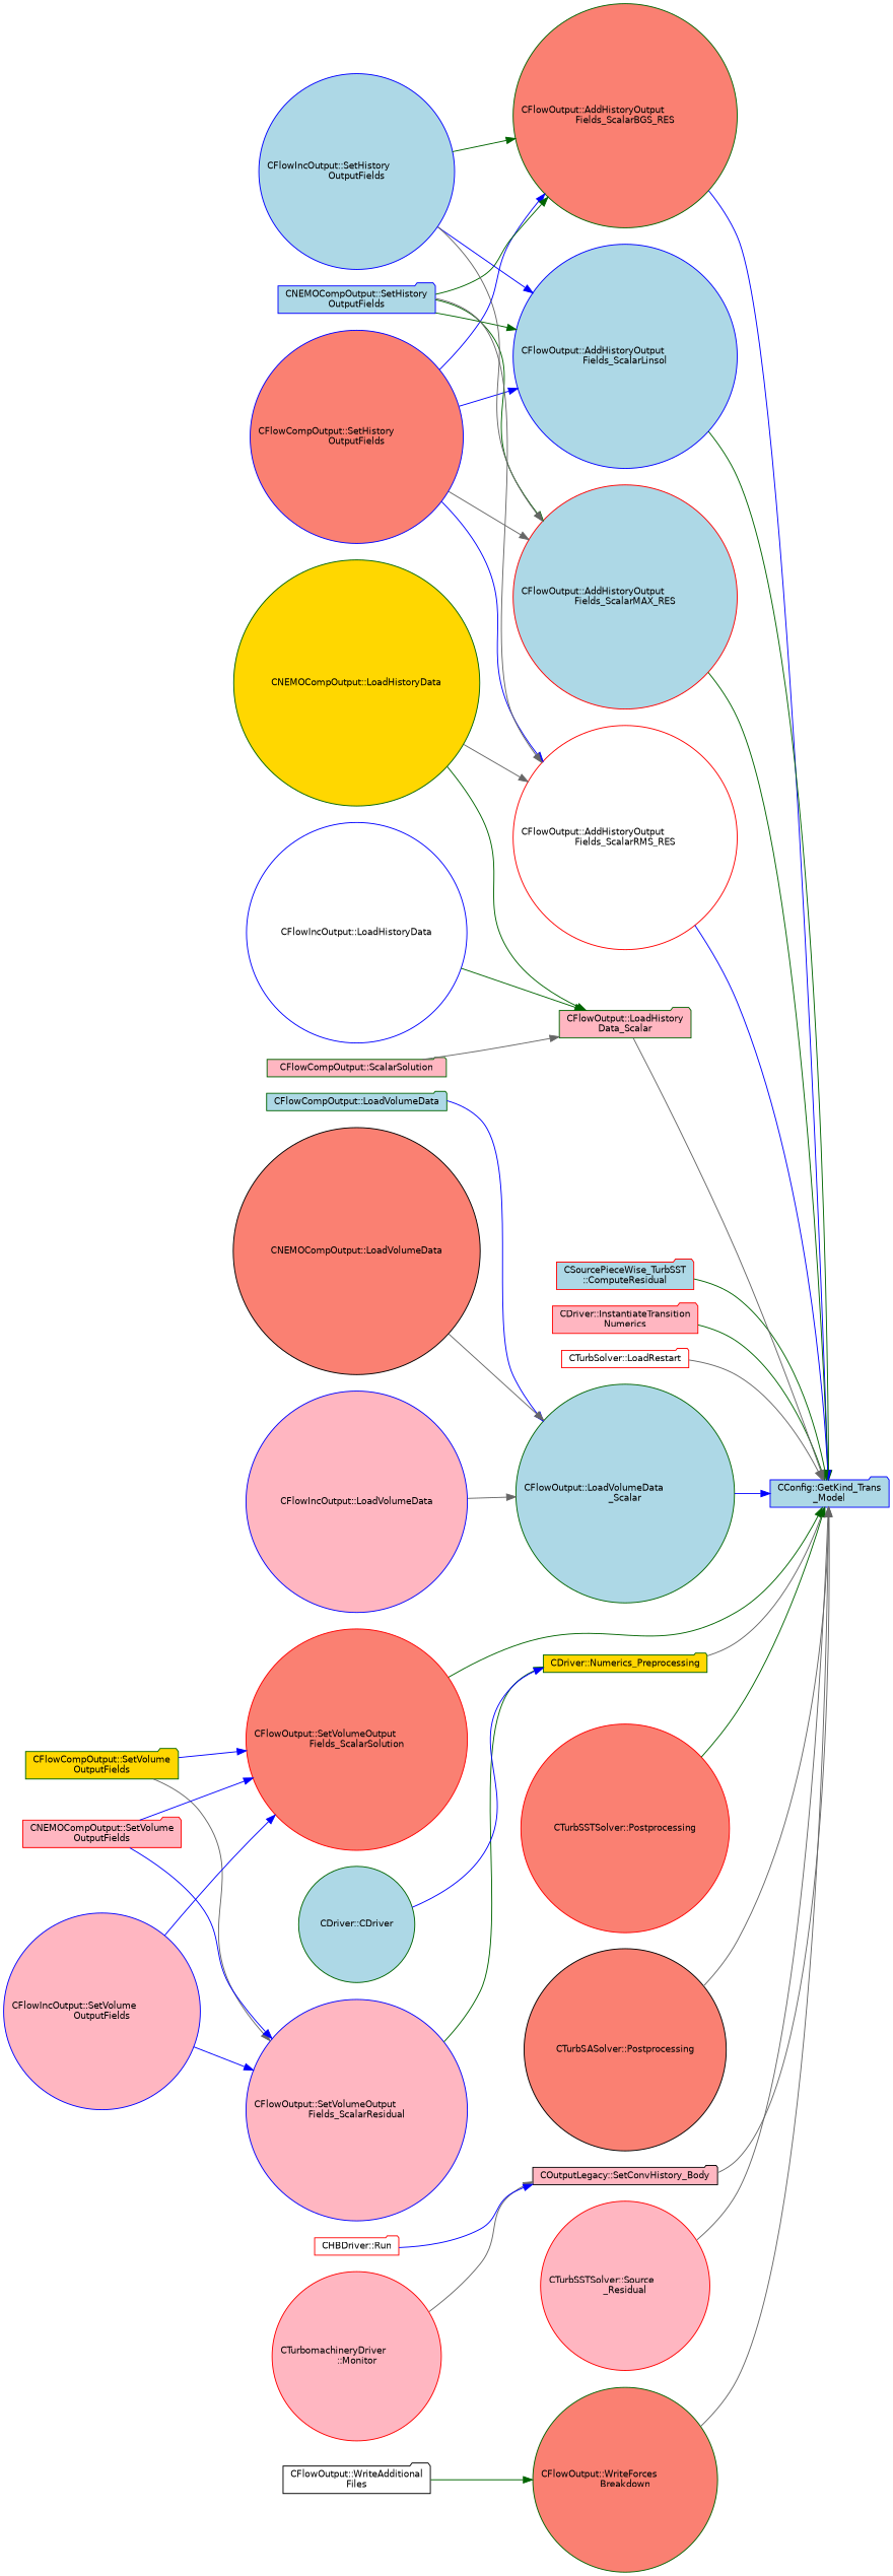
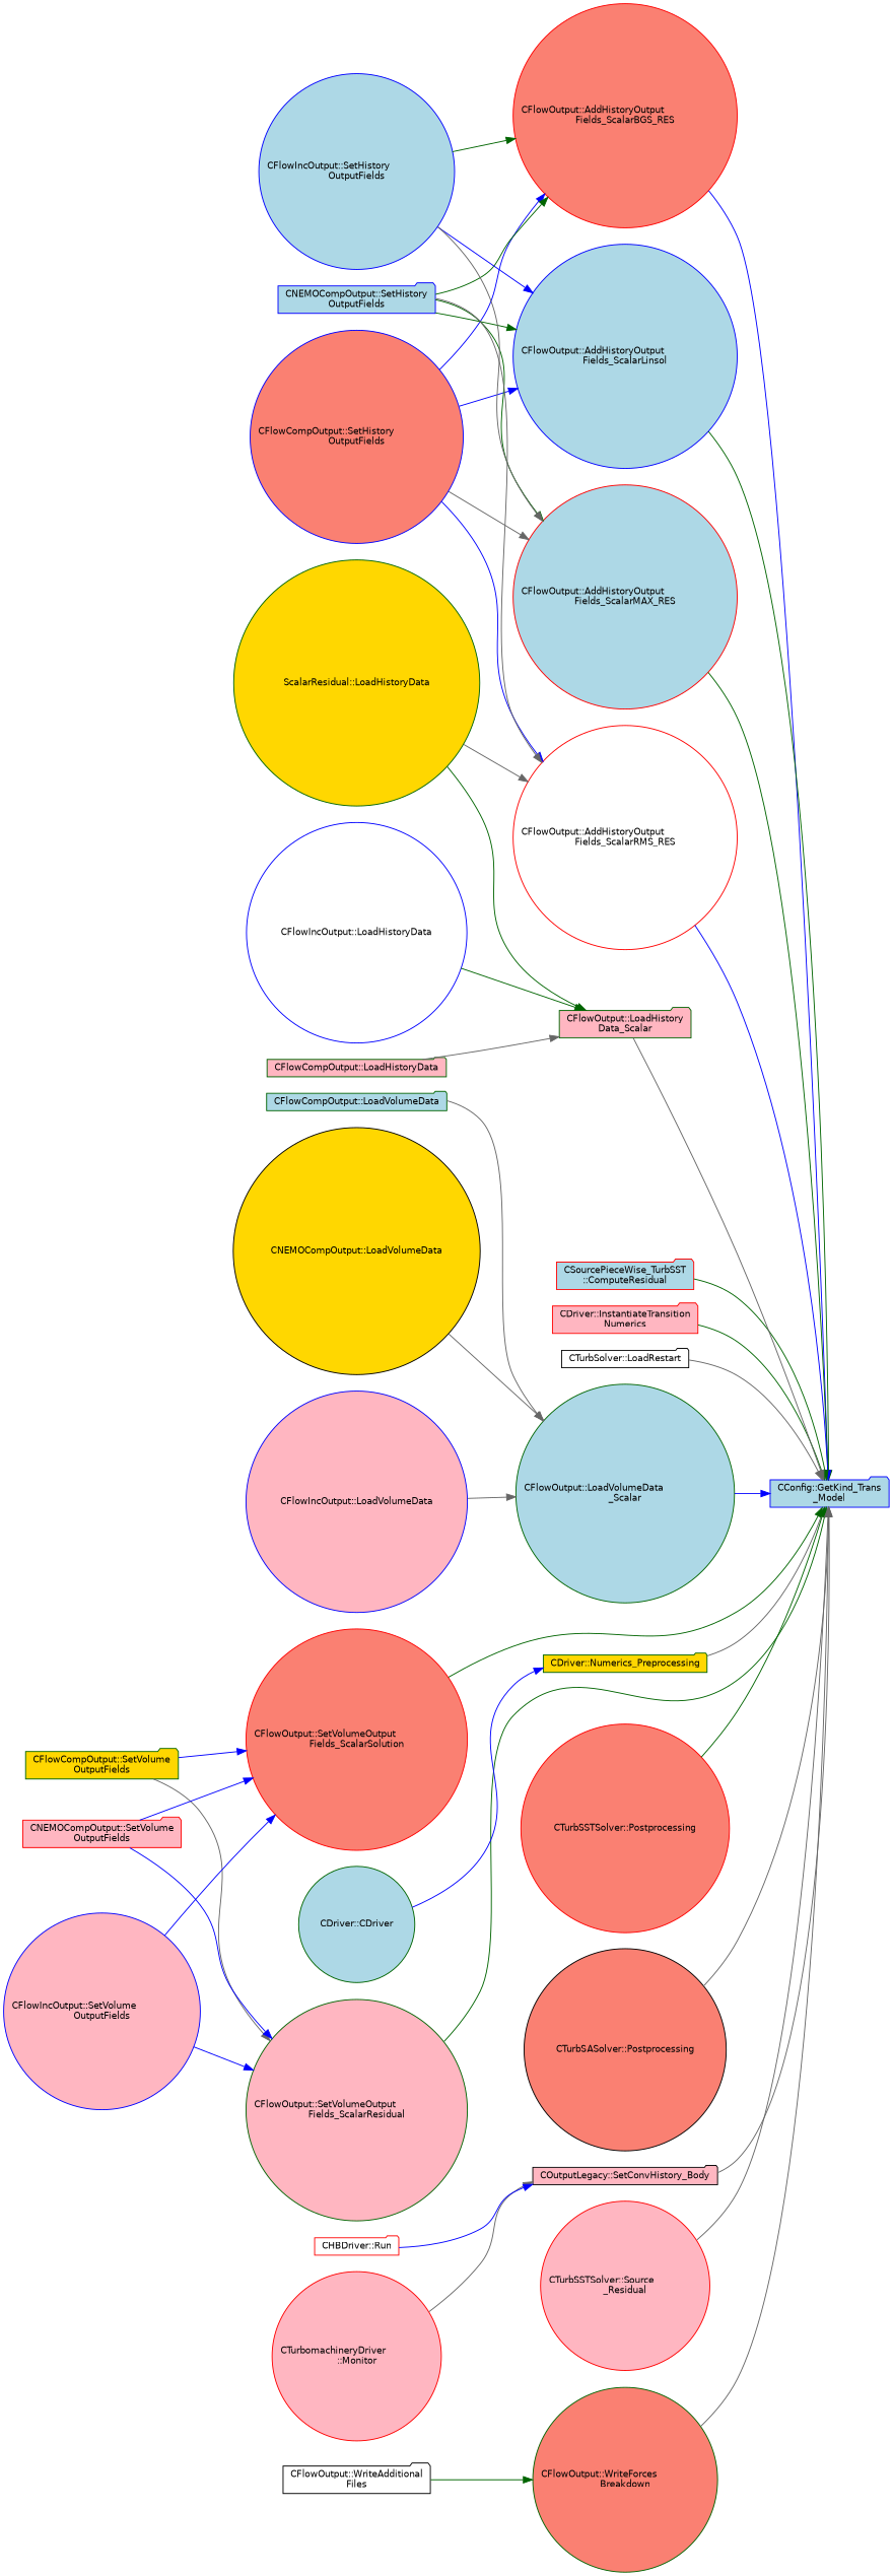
  digraph {
    rankdir=RL
    node [color=red fillcolor=lightpink fontname=Helvetica fontsize=10 shape=circle style=filled]
    edge [color=gray40 dir=back fontname=Helvetica fontsize=10 labelfontname=Helvetica labelfontsize=10 style=solid]
    n1 [color=blue fillcolor=lightblue fontcolor=black height=0.2 label="CConfig::GetKind_Trans\l_Model" shape=folder width=0.4]
-   n2 [color=darkgreen fillcolor=salmon height=0.2 label="CFlowOutput::AddHistoryOutput\lFields_ScalarBGS_RES" width=0.4]
+   n2 [fillcolor=salmon height=0.2 label="CFlowOutput::AddHistoryOutput\lFields_ScalarBGS_RES" width=0.4]
    n3 [color=blue fillcolor=lightblue height=0.2 label="CFlowOutput::AddHistoryOutput\lFields_ScalarLinsol" width=0.4]
    n4 [fillcolor=lightblue height=0.2 label="CFlowOutput::AddHistoryOutput\lFields_ScalarMAX_RES" width=0.4]
    n5 [fillcolor=white height=0.2 label="CFlowOutput::AddHistoryOutput\lFields_ScalarRMS_RES" width=0.4]
    n6 [fillcolor=lightblue height=0.2 label="CSourcePieceWise_TurbSST\l::ComputeResidual" shape=folder width=0.4]
    n7 [height=0.2 label="CDriver::InstantiateTransition\lNumerics" shape=folder width=0.4]
    n8 [color=darkgreen height=0.2 label="CFlowOutput::LoadHistory\lData_Scalar" shape=folder width=0.4]
-   n9 [fillcolor=white height=0.2 label="CTurbSolver::LoadRestart" shape=folder width=0.4]
+   n9 [color=black fillcolor=white height=0.2 label="CTurbSolver::LoadRestart" shape=folder width=0.4]
    n10 [color=darkgreen fillcolor=lightblue height=0.2 label="CFlowOutput::LoadVolumeData\l_Scalar" width=0.4]
    n11 [color=darkgreen fillcolor=gold height=0.2 label="CDriver::Numerics_Preprocessing" shape=folder width=0.4]
    n12 [fillcolor=salmon height=0.2 label="CTurbSSTSolver::Postprocessing" width=0.4]
    n13 [color=black fillcolor=salmon height=0.2 label="CTurbSASolver::Postprocessing" width=0.4]
    n14 [color=black height=0.2 label="COutputLegacy::SetConvHistory_Body" shape=folder width=0.4]
-   n15 [color=blue height=0.2 label="CFlowOutput::SetVolumeOutput\lFields_ScalarResidual" width=0.4]
+   n15 [color=darkgreen height=0.2 label="CFlowOutput::SetVolumeOutput\lFields_ScalarResidual" width=0.4]
    n16 [fillcolor=salmon height=0.2 label="CFlowOutput::SetVolumeOutput\lFields_ScalarSolution" width=0.4]
    n17 [height=0.2 label="CTurbSSTSolver::Source\l_Residual" width=0.4]
    n18 [color=darkgreen fillcolor=salmon height=0.2 label="CFlowOutput::WriteForces\lBreakdown" width=0.4]
    n19 [color=blue fillcolor=salmon height=0.2 label="CFlowCompOutput::SetHistory\lOutputFields" width=0.4]
    n20 [color=blue fillcolor=lightblue height=0.2 label="CNEMOCompOutput::SetHistory\lOutputFields" shape=folder width=0.4]
    n21 [color=blue fillcolor=lightblue height=0.2 label="CFlowIncOutput::SetHistory\lOutputFields" width=0.4]
-   n22 [color=darkgreen fillcolor=gold height=0.2 label="CNEMOCompOutput::LoadHistoryData" width=0.4]
-   n23 [color=darkgreen height=0.2 label="CFlowCompOutput::ScalarSolution" shape=folder width=0.4]
+   n22 [color=darkgreen fillcolor=gold height=0.2 label="ScalarResidual::LoadHistoryData" width=0.4]
+   n23 [color=darkgreen height=0.2 label="CFlowCompOutput::LoadHistoryData" shape=folder width=0.4]
    n24 [color=blue fillcolor=white height=0.2 label="CFlowIncOutput::LoadHistoryData" width=0.4]
    n25 [color=darkgreen fillcolor=lightblue height=0.2 label="CFlowCompOutput::LoadVolumeData" shape=folder width=0.4]
-   n26 [color=black fillcolor=salmon height=0.2 label="CNEMOCompOutput::LoadVolumeData" width=0.4]
+   n26 [color=black fillcolor=gold height=0.2 label="CNEMOCompOutput::LoadVolumeData" width=0.4]
    n27 [color=blue height=0.2 label="CFlowIncOutput::LoadVolumeData" width=0.4]
    n28 [color=darkgreen fillcolor=lightblue height=0.2 label="CDriver::CDriver" width=0.4]
    n29 [height=0.2 label="CTurbomachineryDriver\l::Monitor" width=0.4]
    n30 [fillcolor=white height=0.2 label="CHBDriver::Run" shape=folder width=0.4]
    n31 [color=darkgreen fillcolor=gold height=0.2 label="CFlowCompOutput::SetVolume\lOutputFields" shape=folder width=0.4]
    n32 [height=0.2 label="CNEMOCompOutput::SetVolume\lOutputFields" shape=folder width=0.4]
    n33 [color=blue height=0.2 label="CFlowIncOutput::SetVolume\lOutputFields" width=0.4]
    n34 [color=black fillcolor=white height=0.2 label="CFlowOutput::WriteAdditional\lFiles" shape=folder width=0.4]
    n1 -> n2 [color=blue]
    n1 -> n3 [color=darkgreen]
    n1 -> n4 [color=darkgreen]
    n1 -> n5 [color=blue]
    n1 -> n6 [color=darkgreen]
    n1 -> n7 [color=darkgreen]
    n1 -> n8
    n1 -> n9
    n1 -> n10 [color=blue]
    n1 -> n11
    n1 -> n12 [color=darkgreen]
    n1 -> n13
    n1 -> n14
-   n11 -> n15 [color=darkgreen]
+   n1 -> n15 [color=darkgreen]
    n1 -> n16 [color=darkgreen]
    n1 -> n17
    n1 -> n18
    n2 -> n19 [color=blue]
    n2 -> n20 [color=darkgreen]
    n2 -> n21 [color=darkgreen]
    n3 -> n19 [color=blue]
    n3 -> n20 [color=darkgreen]
    n3 -> n21 [color=blue]
    n4 -> n19
    n4 -> n20 [color=darkgreen]
    n4 -> n21
    n5 -> n19 [color=blue]
    n5 -> n20
    n5 -> n22
    n8 -> n22 [color=darkgreen]
    n8 -> n23
    n8 -> n24 [color=darkgreen]
-   n10 -> n25 [color=blue]
+   n10 -> n25
    n10 -> n26
    n10 -> n27
    n11 -> n28 [color=blue]
    n14 -> n29
    n14 -> n30 [color=blue]
    n15 -> n31
    n15 -> n32 [color=blue]
    n15 -> n33 [color=blue]
    n16 -> n31 [color=blue]
    n16 -> n32 [color=blue]
    n16 -> n33 [color=blue]
    n18 -> n34 [color=darkgreen]
  }
